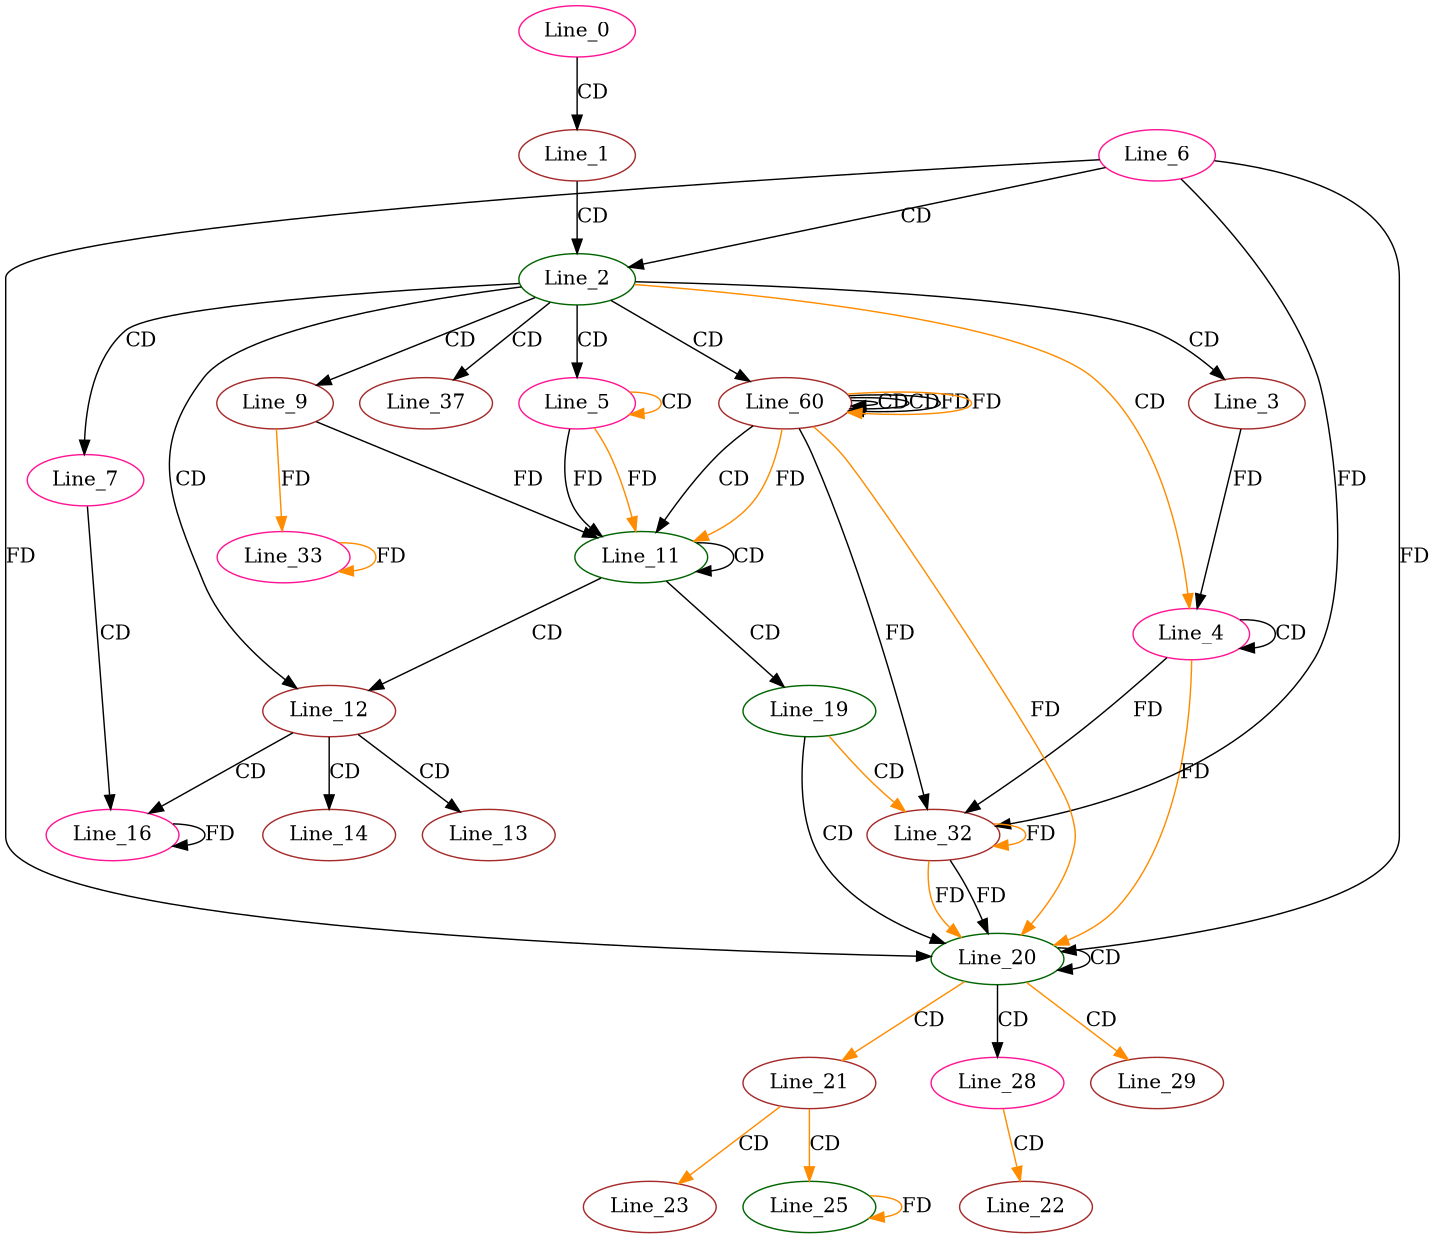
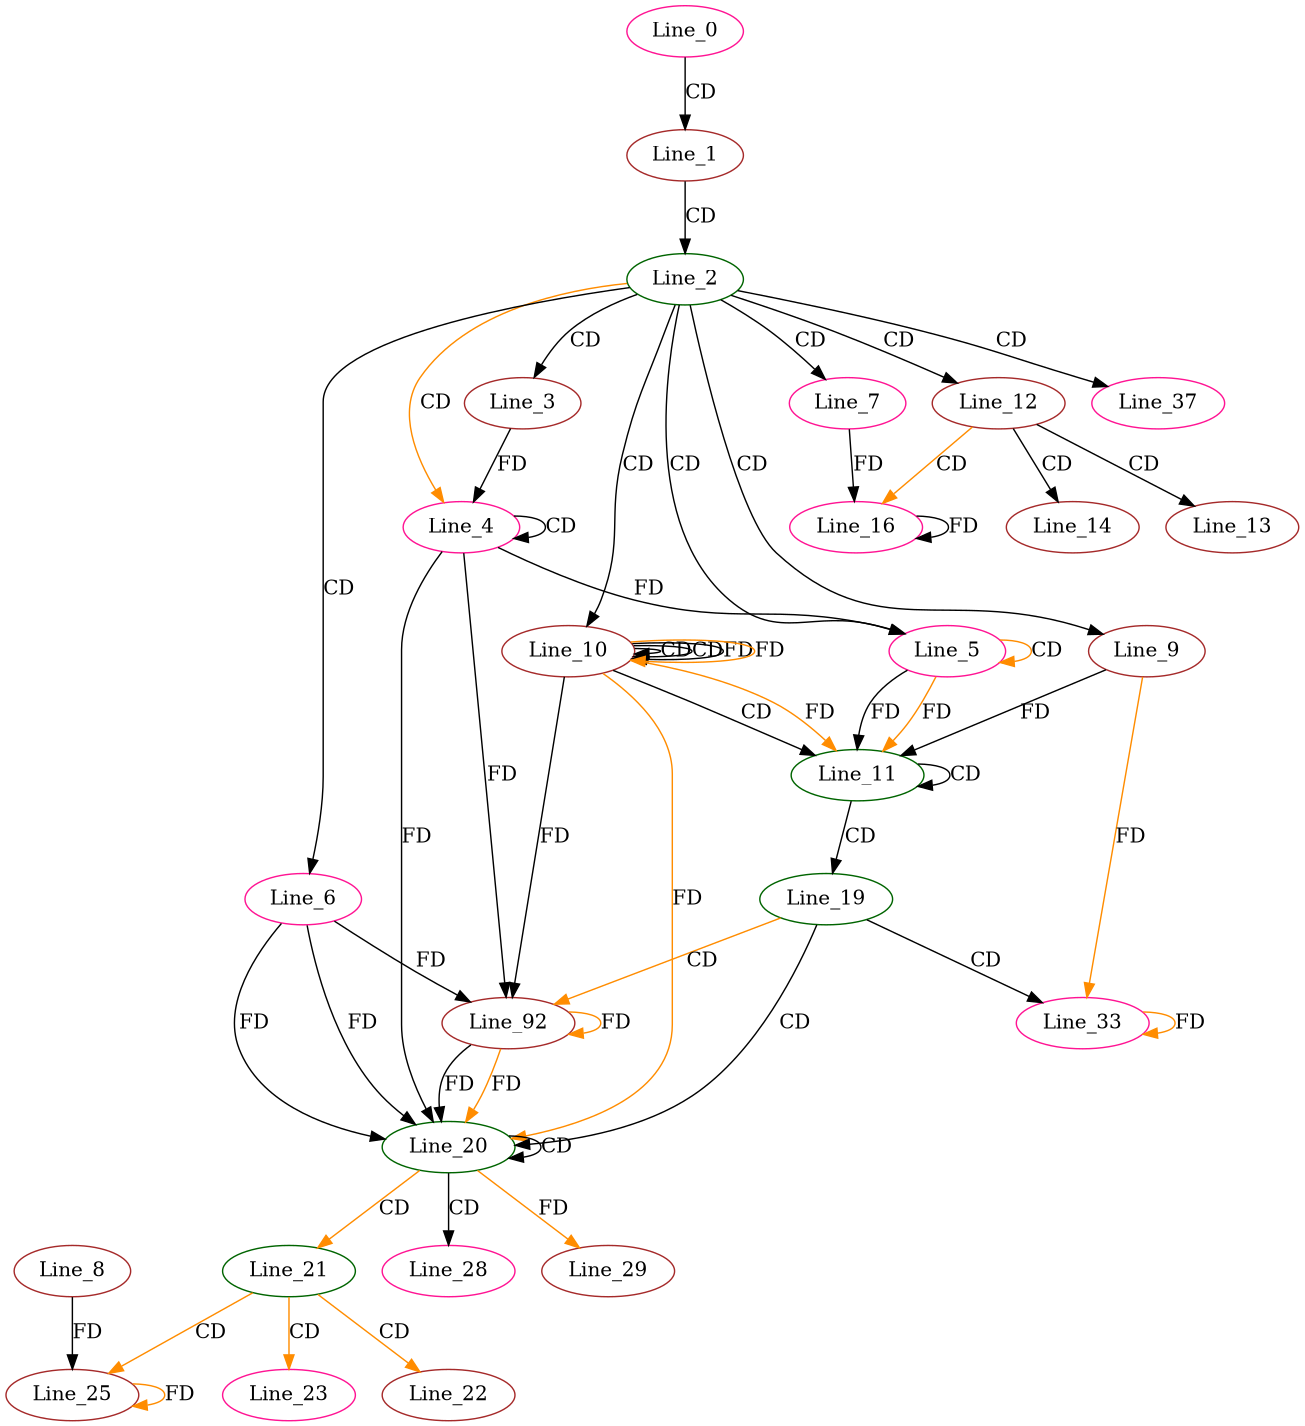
  digraph {
    node [color=brown]
    edge [color=black]
    Line_0 [color=deeppink]
    Line_1
    Line_2 [color=darkgreen]
    Line_3
    Line_4 [color=deeppink]
    Line_5 [color=deeppink]
    Line_6 [color=deeppink]
    Line_7 [color=deeppink]
    Line_9
-   Line_10 [label=Line_60]
-   Line_37
+   Line_10
+   Line_37 [color=deeppink]
    Line_12
    Line_20 [color=darkgreen]
-   Line_32
+   Line_32 [label=Line_92]
    Line_11 [color=darkgreen]
    Line_16 [color=deeppink]
-   Line_25 [color=darkgreen]
+   Line_25
+   Line_8
    Line_33 [color=deeppink]
    Line_19 [color=darkgreen]
-   Line_21
+   Line_21 [color=darkgreen]
    Line_28 [color=deeppink]
    Line_29
    Line_13
    Line_14
    Line_22
-   Line_23
+   Line_23 [color=deeppink]
    Line_0 -> Line_1 [label=CD]
    Line_1 -> Line_2 [label=CD]
    Line_2 -> Line_3 [label=CD]
    Line_2 -> Line_4 [color=darkorange label=CD]
    Line_2 -> Line_5 [label=CD]
-   Line_6 -> Line_2 [label=CD]
+   Line_2 -> Line_6 [label=CD]
    Line_2 -> Line_7 [label=CD]
    Line_2 -> Line_9 [label=CD]
    Line_2 -> Line_10 [label=CD]
    Line_2 -> Line_37 [label=CD]
    Line_2 -> Line_12 [label=CD]
    Line_3 -> Line_4 [label=FD]
    Line_4 -> Line_4 [label=CD]
-   Line_4 -> Line_20 [color=darkorange label=FD]
+   Line_4 -> Line_5 [label=FD]
+   Line_4 -> Line_20 [label=FD]
    Line_4 -> Line_32 [label=FD]
    Line_5 -> Line_5 [color=darkorange label=CD]
    Line_5 -> Line_11 [color=darkorange label=FD]
    Line_5 -> Line_11 [label=FD]
    Line_6 -> Line_20 [label=FD]
    Line_6 -> Line_20 [label=FD]
    Line_6 -> Line_32 [label=FD]
-   Line_7 -> Line_16 [label=CD]
+   Line_7 -> Line_16 [label=FD]
    Line_9 -> Line_11 [label=FD]
    Line_9 -> Line_33 [color=darkorange label=FD]
    Line_10 -> Line_10 [label=CD]
    Line_10 -> Line_10 [label=CD]
    Line_10 -> Line_10 [label=FD]
    Line_10 -> Line_10 [color=darkorange label=FD]
    Line_10 -> Line_20 [color=darkorange label=FD]
    Line_10 -> Line_32 [label=FD]
    Line_10 -> Line_11 [label=CD]
    Line_10 -> Line_11 [color=darkorange label=FD]
-   Line_12 -> Line_16 [label=CD]
+   Line_12 -> Line_16 [color=darkorange label=CD]
    Line_12 -> Line_13 [label=CD]
    Line_12 -> Line_14 [label=CD]
    Line_20 -> Line_20 [label=CD]
    Line_20 -> Line_21 [color=darkorange label=CD]
    Line_20 -> Line_28 [label=CD]
-   Line_20 -> Line_29 [color=darkorange label=CD]
+   Line_20 -> Line_29 [color=darkorange label=FD]
    Line_32 -> Line_20 [color=darkorange label=FD]
    Line_32 -> Line_20 [label=FD]
    Line_32 -> Line_32 [color=darkorange label=FD]
-   Line_11 -> Line_12 [label=CD]
    Line_11 -> Line_11 [label=CD]
    Line_11 -> Line_19 [label=CD]
    Line_16 -> Line_16 [label=FD]
    Line_25 -> Line_25 [color=darkorange label=FD]
+   Line_8 -> Line_25 [label=FD]
    Line_33 -> Line_33 [color=darkorange label=FD]
    Line_19 -> Line_20 [label=CD]
    Line_19 -> Line_32 [color=darkorange label=CD]
+   Line_19 -> Line_33 [label=CD]
    Line_21 -> Line_25 [color=darkorange label=CD]
-   Line_28 -> Line_22 [color=darkorange label=CD]
+   Line_21 -> Line_22 [color=darkorange label=CD]
    Line_21 -> Line_23 [color=darkorange label=CD]
  }
